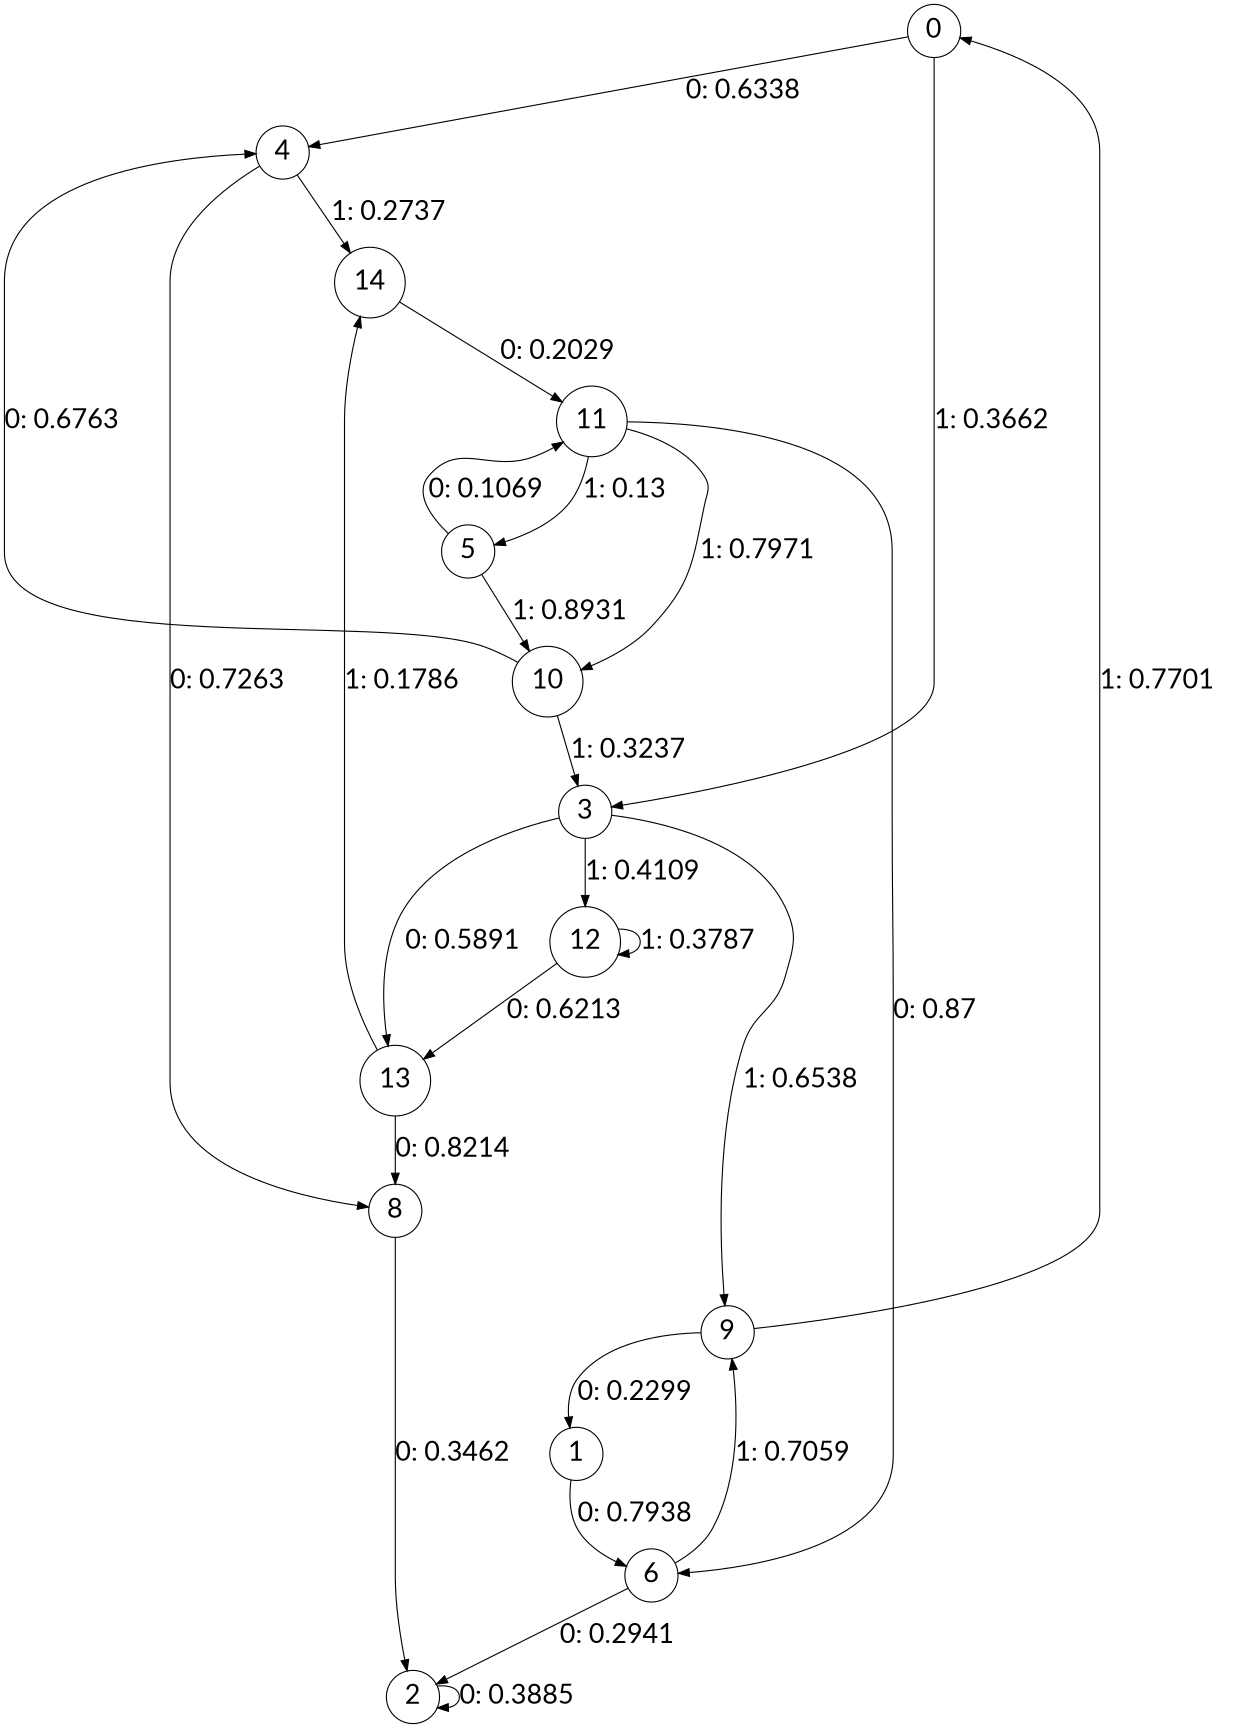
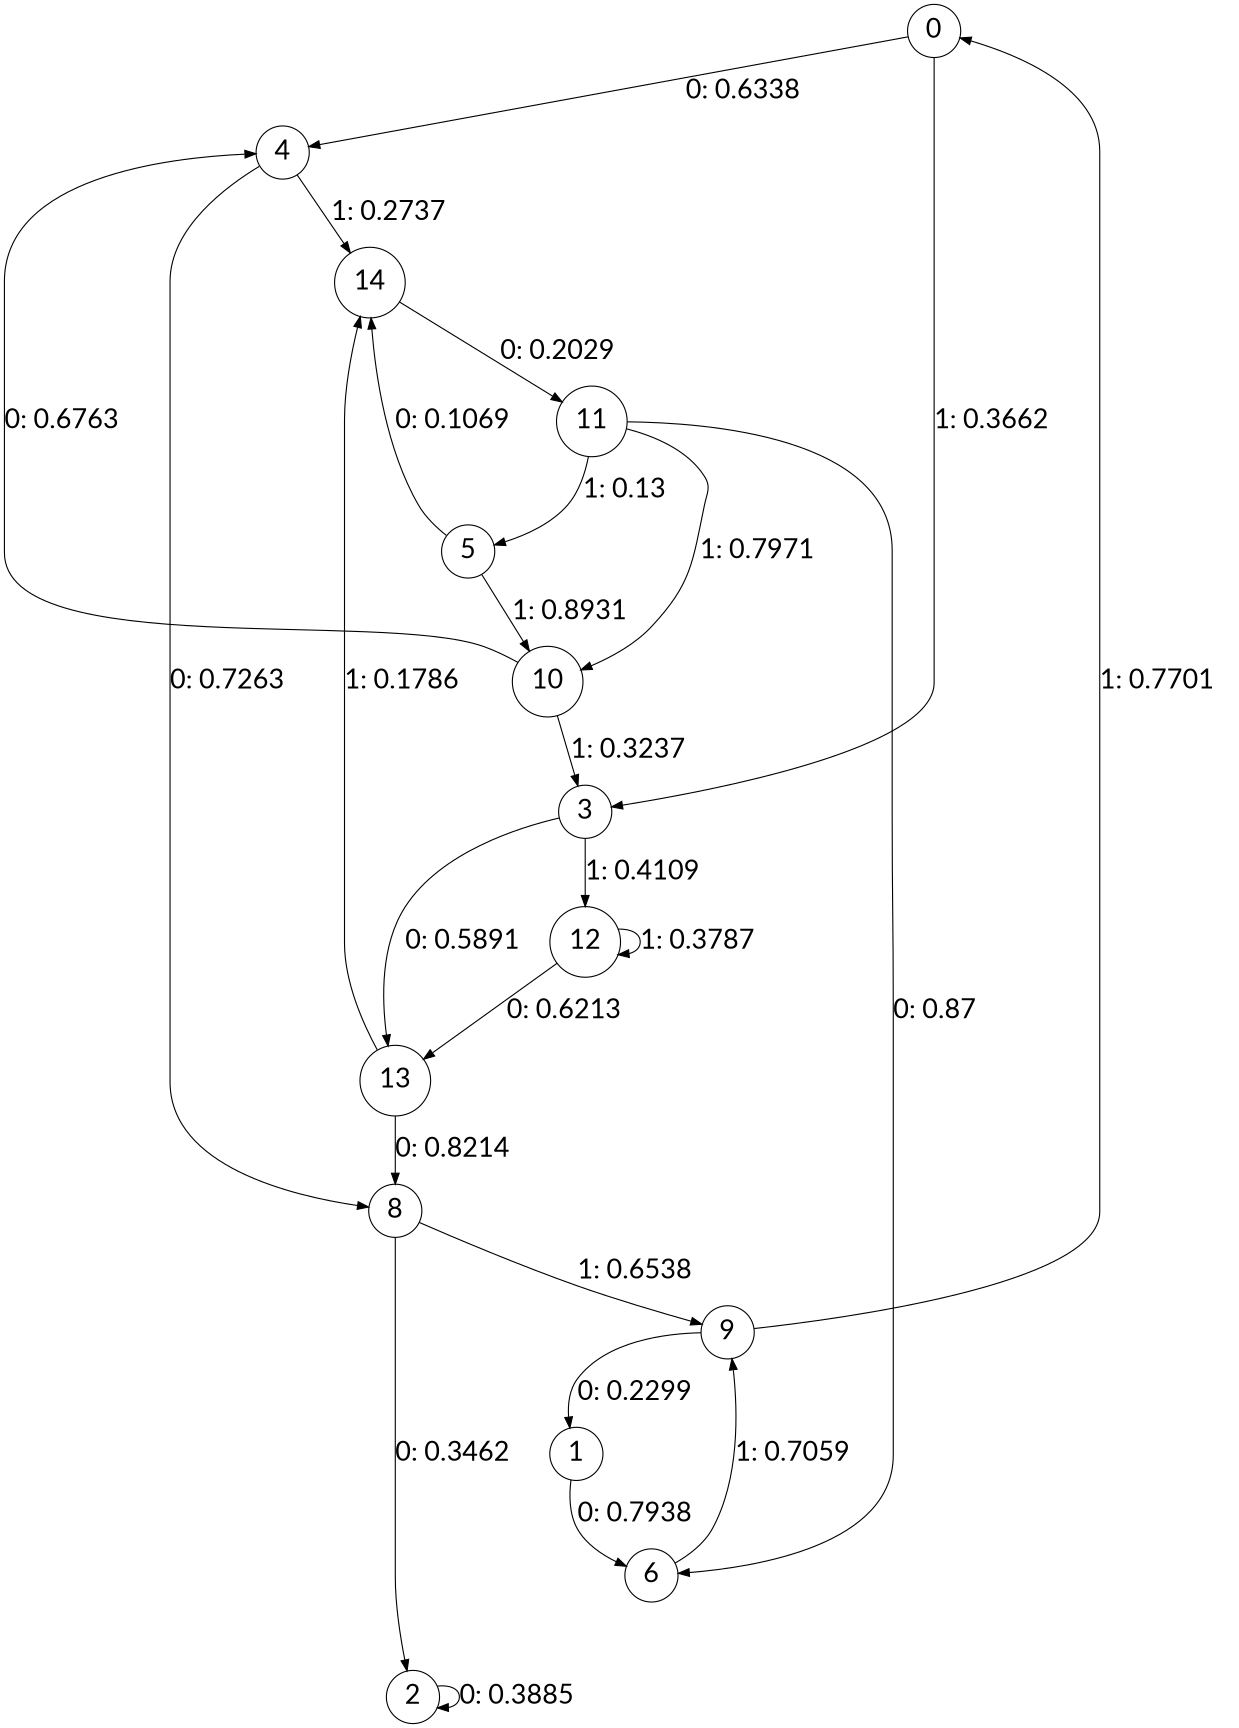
  digraph {
    fontname=Lato
    node [fontname=Lato fontsize=24 shape=circle]
    edge [fontname=Lato fontsize=24]
    0
    4
    3
    8
    14
    13
    12
    2
    9
    11
    1
    6
    5
    10
    0 -> 4 [label="0: 0.6338   "]
    0 -> 3 [label="1: 0.3662   "]
    4 -> 8 [label="0: 0.7263   "]
    4 -> 14 [label="1: 0.2737   "]
    3 -> 13 [label="0: 0.5891   "]
    3 -> 12 [label="1: 0.4109   "]
    8 -> 2 [label="0: 0.3462   "]
-   3 -> 9 [label="1: 0.6538   "]
+   8 -> 9 [label="1: 0.6538   "]
    14 -> 11 [label="0: 0.2029   "]
    13 -> 8 [label="0: 0.8214   "]
    13 -> 14 [label="1: 0.1786   "]
    12 -> 13 [label="0: 0.6213   "]
    12 -> 12 [label="1: 0.3787   "]
    2 -> 2 [label="0: 0.3885   "]
    9 -> 0 [label="1: 0.7701   "]
    9 -> 1 [label="0: 0.2299   "]
    11 -> 6 [label="0: 0.87     "]
    11 -> 5 [label="1: 0.13     "]
    11 -> 10 [label="1: 0.7971   "]
    1 -> 6 [label="0: 0.7938   "]
-   6 -> 2 [label="0: 0.2941   "]
    6 -> 9 [label="1: 0.7059   "]
-   5 -> 11 [label="0: 0.1069   "]
+   5 -> 14 [label="0: 0.1069   "]
    5 -> 10 [label="1: 0.8931   "]
    10 -> 4 [label="0: 0.6763   "]
    10 -> 3 [label="1: 0.3237   "]
  }
